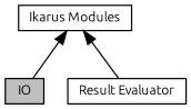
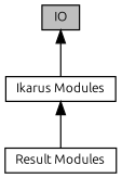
  digraph {
    fontname=Ubuntu
    rankdir=TB
    node [color=black fillcolor=white fontname=Ubuntu fontsize=10 shape=box style=filled]
    edge [dir=back fontname=Ubuntu fontsize=10 labelfontname=Helvetica labelfontsize=10 shape=plaintext style=solid]
    n1 [height=0.2 label="Ikarus Modules" width=0.4]
    n2 [fillcolor=grey75 fontcolor=black height=0.2 label=IO width=0.4]
-   n3 [height=0.2 label="Result Evaluator" width=0.4]
-   n1 -> n2
+   n3 [height=0.2 label="Result Modules" width=0.4]
+   n2 -> n1
    n1 -> n3
  }
